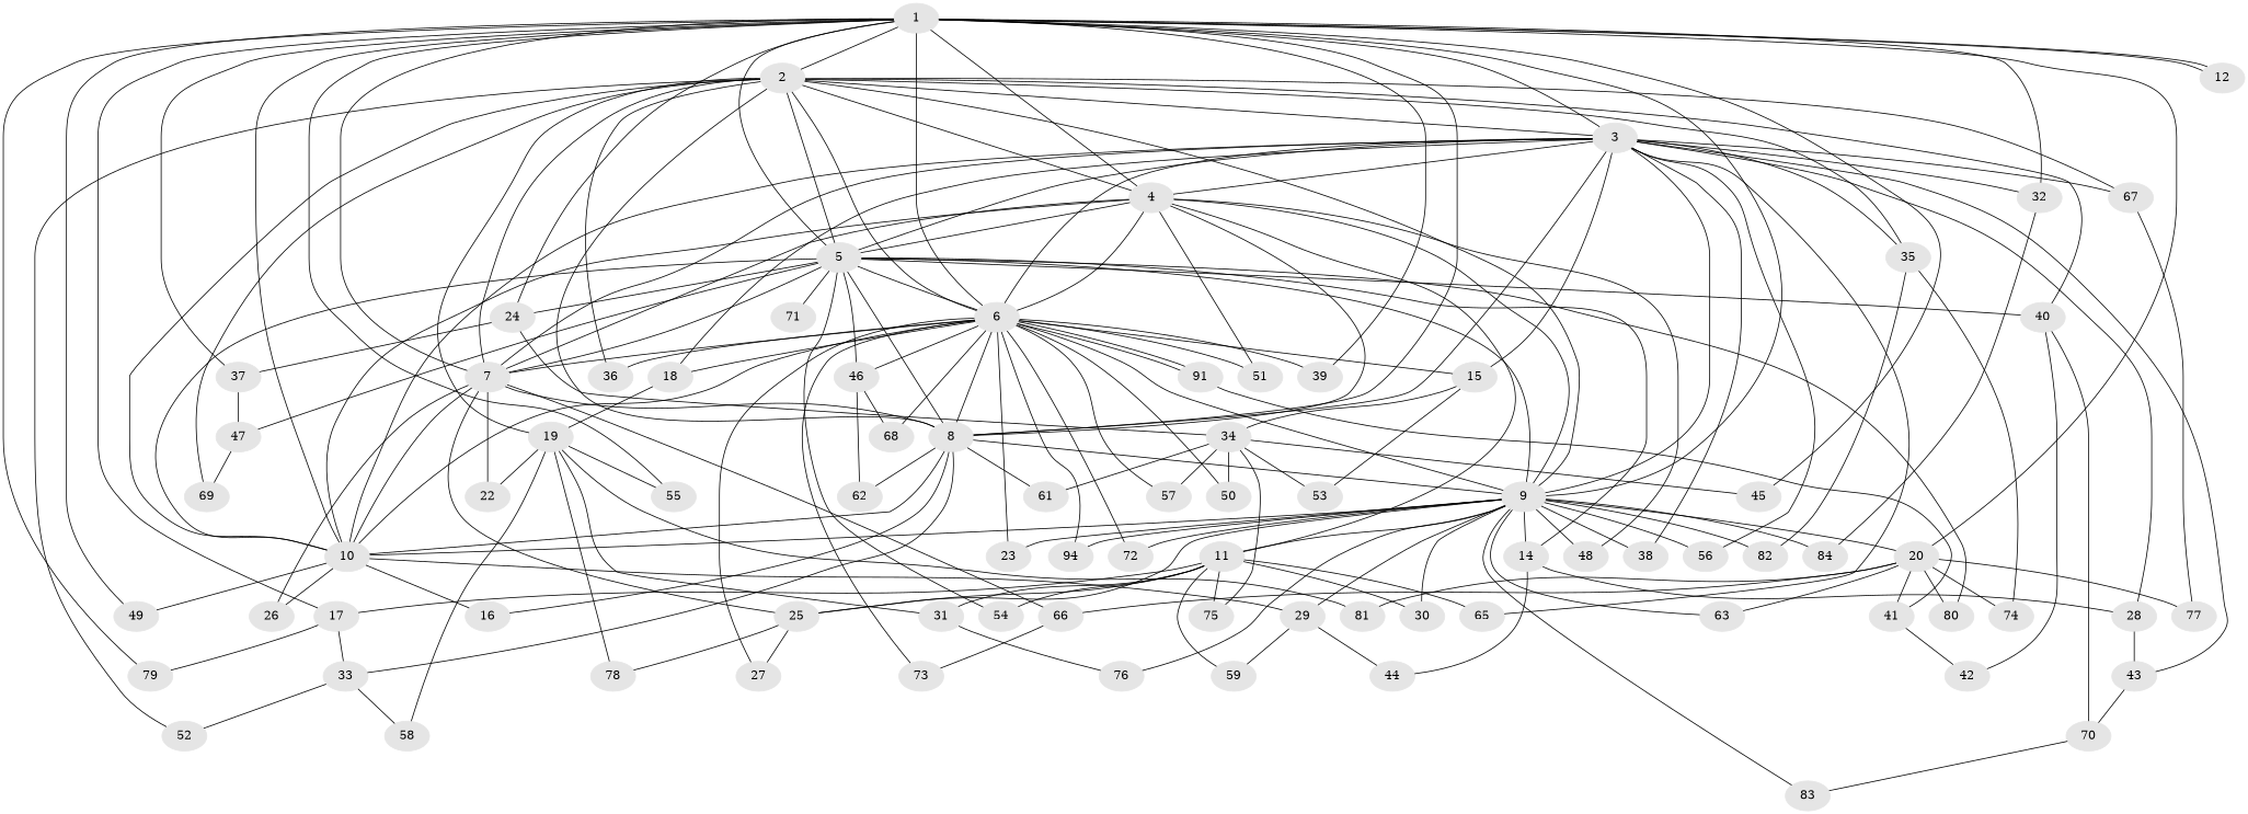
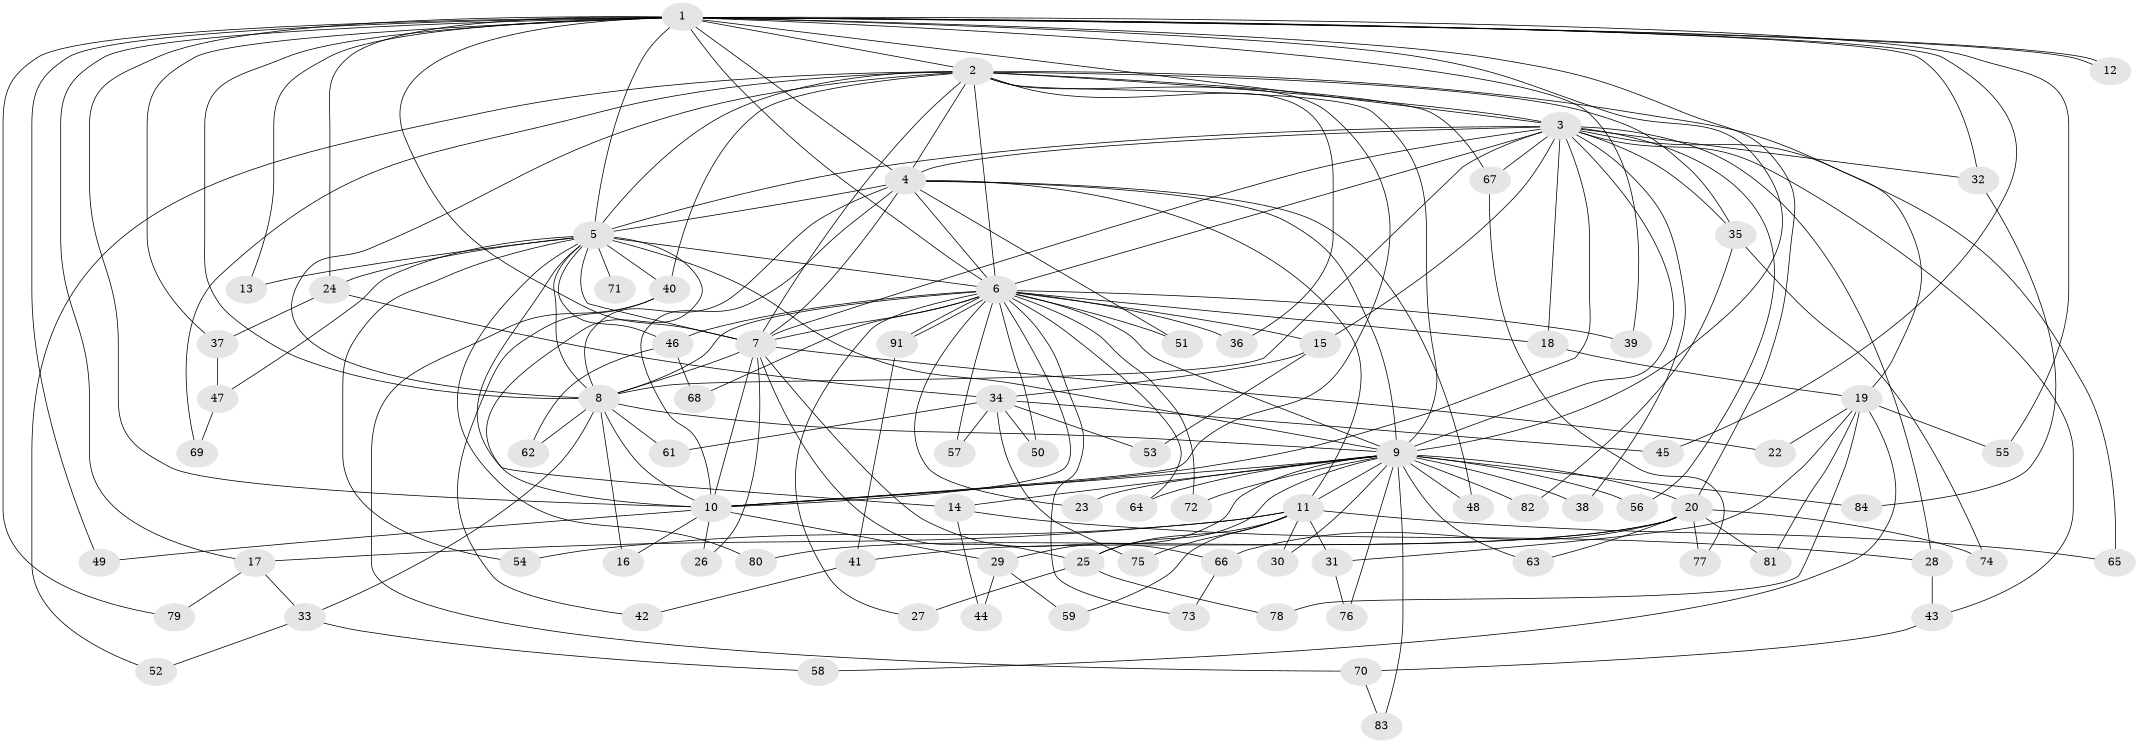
  graph {
    node [color=gray90 style=filled]
    1
    2
    3
    4
    5
    6
    7
    8
    9
    10
    12
+   13
    17
    20
    24
    32
    37
    39
    45
    49
    55
    79
    19
    35
    36
    40
    52
    67
    69
    15
    18
    28
    38
    43
    56
    65
    11
    48
    51
    14
    46
    47
    54
    71
    80
    n46 [label=91]
    23
    27
    50
    57
-   64 [label=94]
+   64
    68
    72
    73
    22
    26
    66
    25
    16
    33
    61
    62
    29
    30
    63
    76
    82
    83
    84
    81
    41
    74
    77
    34
    31
    58
    78
    42
    70
    53
    59
    75
    44
    1 -- 2
    1 -- 3
    1 -- 4
    1 -- 5
    1 -- 6
    1 -- 7
    1 -- 8
    1 -- 9
    1 -- 10
    1 -- 12
    1 -- 12
+   1 -- 13
    1 -- 17
    1 -- 20
    1 -- 24
    1 -- 32
    1 -- 37
    1 -- 39
    1 -- 45
    1 -- 49
    1 -- 55
    1 -- 79
    2 -- 3
    2 -- 4
    2 -- 5
    2 -- 6
    2 -- 7
    2 -- 8
    2 -- 9
    2 -- 10
    2 -- 19
    2 -- 35
    2 -- 36
    2 -- 40
    2 -- 52
    2 -- 67
    2 -- 69
    3 -- 4
    3 -- 5
    3 -- 6
    3 -- 7
    3 -- 8
    3 -- 9
    3 -- 10
    3 -- 32
    3 -- 35
    3 -- 67
    3 -- 15
    3 -- 18
    3 -- 28
    3 -- 38
    3 -- 43
    3 -- 56
    3 -- 65
    4 -- 5
    4 -- 6
    4 -- 7
    4 -- 8
    4 -- 9
    4 -- 10
    4 -- 11
    4 -- 48
    4 -- 51
    5 -- 6
    5 -- 7
    5 -- 8
    5 -- 9
    5 -- 10
+   5 -- 13
    5 -- 24
    5 -- 40
    5 -- 14
    5 -- 46
    5 -- 47
    5 -- 54
    5 -- 71
    5 -- 80
    6 -- 7
    6 -- 8
    6 -- 9
    6 -- 10
    6 -- 39
    6 -- 36
    6 -- 15
    6 -- 18
    6 -- 51
    6 -- 46
    6 -- n46
    6 -- n46
    6 -- 23
    6 -- 27
    6 -- 50
    6 -- 57
    6 -- 64
    6 -- 68
    6 -- 72
    6 -- 73
    7 -- 8
    7 -- 10
    7 -- 22
    7 -- 26
    7 -- 66
    7 -- 25
    8 -- 9
    8 -- 10
    8 -- 16
    8 -- 33
    8 -- 61
    8 -- 62
    9 -- 10
    9 -- 20
    9 -- 38
    9 -- 56
    9 -- 11
    9 -- 48
    9 -- 14
    9 -- 23
    9 -- 64
    9 -- 72
    9 -- 25
    9 -- 29
    9 -- 30
    9 -- 63
    9 -- 76
    9 -- 82
    9 -- 83
    9 -- 84
    10 -- 49
    10 -- 26
    10 -- 16
    10 -- 29
    17 -- 79
    17 -- 33
    20 -- 80
    20 -- 66
    20 -- 63
    20 -- 81
    20 -- 41
    20 -- 74
    20 -- 77
    24 -- 37
    24 -- 34
    32 -- 84
    37 -- 47
    19 -- 55
    19 -- 22
    19 -- 81
    19 -- 31
    19 -- 58
    19 -- 78
    35 -- 82
    35 -- 74
    40 -- 42
    40 -- 70
    67 -- 77
    15 -- 34
    15 -- 53
    18 -- 19
    28 -- 43
    43 -- 70
    11 -- 17
    11 -- 65
    11 -- 54
    11 -- 25
    11 -- 30
    11 -- 31
    11 -- 59
    11 -- 75
    14 -- 28
    14 -- 44
    46 -- 68
    46 -- 62
    47 -- 69
    n46 -- 41
    66 -- 73
    25 -- 27
    25 -- 78
    33 -- 52
    33 -- 58
    29 -- 59
    29 -- 44
    41 -- 42
    34 -- 45
    34 -- 50
    34 -- 57
    34 -- 61
    34 -- 53
    34 -- 75
    31 -- 76
    70 -- 83
  }
